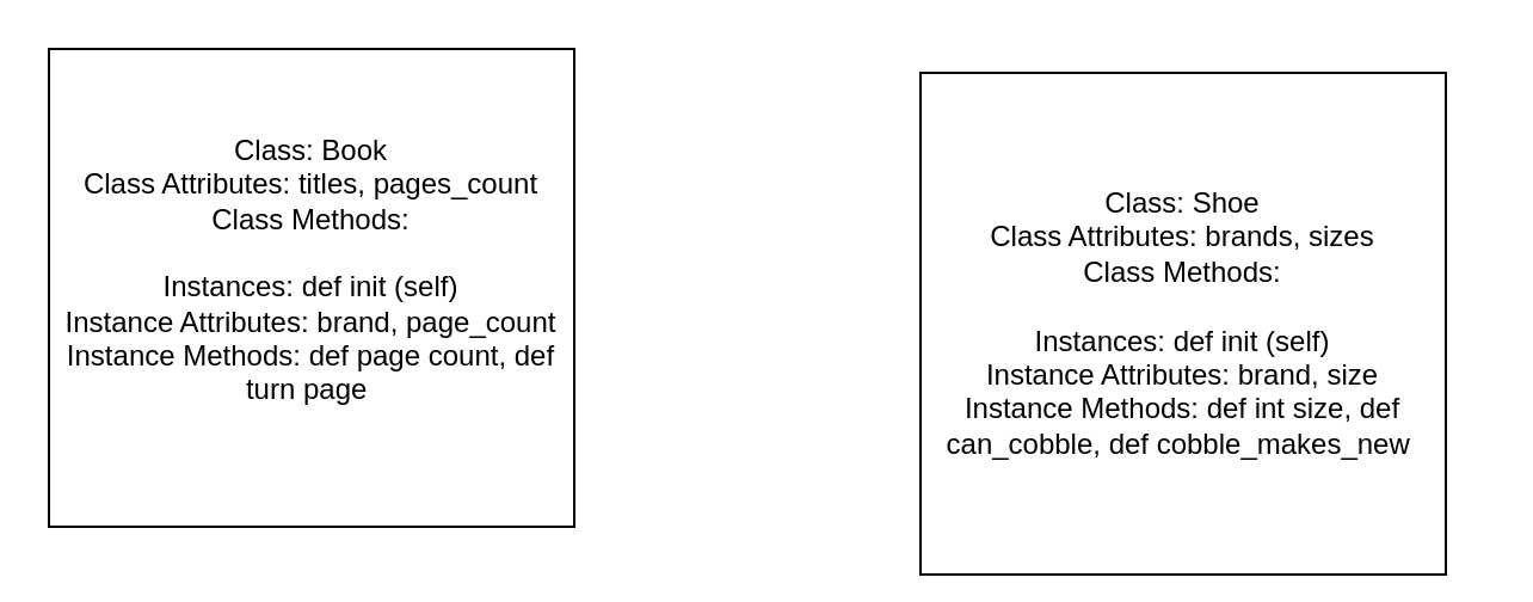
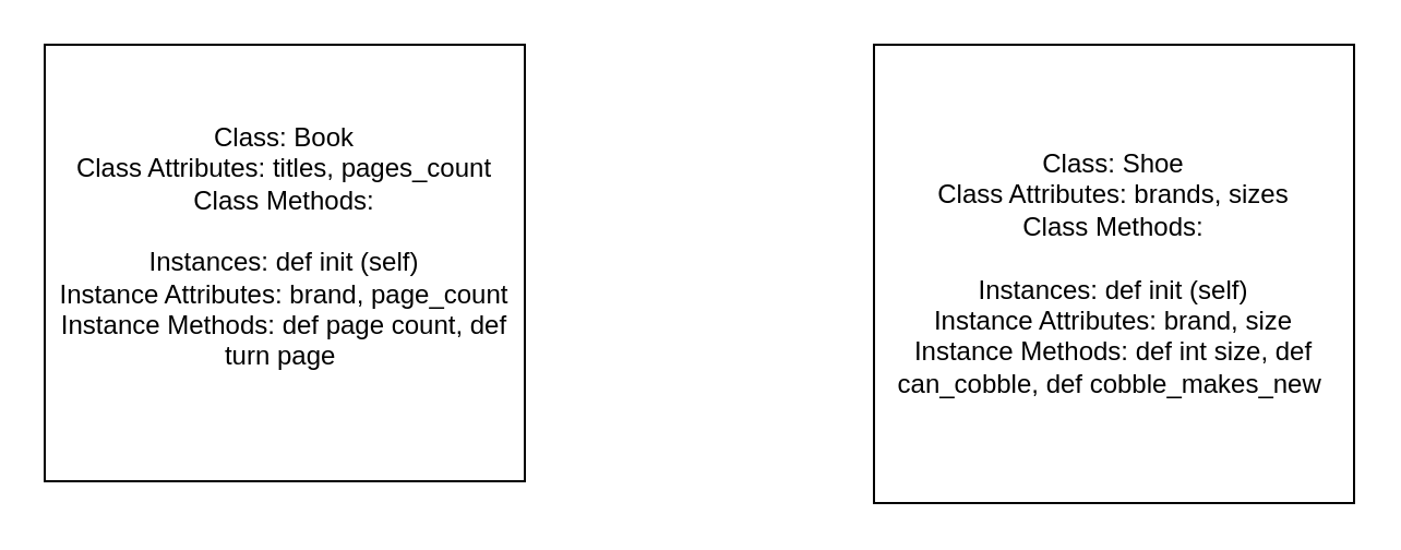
  <mxCell id="0" />
  <mxCell id="1" parent="0" />
- <mxCell id="2" value="Class: Shoe&lt;br&gt;Class Attributes: brands, sizes&lt;br style=&quot;border-color: var(--border-color);&quot;&gt;Class Methods:&lt;br style=&quot;border-color: var(--border-color);&quot;&gt;&lt;br style=&quot;border-color: var(--border-color);&quot;&gt;Instances: def init (self)&lt;br style=&quot;border-color: var(--border-color);&quot;&gt;Instance Attributes: brand, size&lt;br style=&quot;border-color: var(--border-color);&quot;&gt;Instance Methods: def int size, def can_cobble, def cobble_makes_new&amp;nbsp;" style="whiteSpace=wrap;html=1;" vertex="1" parent="1"><mxGeometry x="385" y="30" width="220" height="210" as="geometry" /></mxCell>
+ <mxCell id="2" value="Class: Shoe&lt;br&gt;Class Attributes: brands, sizes&lt;br style=&quot;border-color: var(--border-color);&quot;&gt;Class Methods:&lt;br style=&quot;border-color: var(--border-color);&quot;&gt;&lt;br style=&quot;border-color: var(--border-color);&quot;&gt;Instances: def init (self)&lt;br style=&quot;border-color: var(--border-color);&quot;&gt;Instance Attributes: brand, size&lt;br style=&quot;border-color: var(--border-color);&quot;&gt;Instance Methods: def int size, def can_cobble, def cobble_makes_new&amp;nbsp;" style="whiteSpace=wrap;html=1;" vertex="1" parent="1"><mxGeometry x="400" y="20" width="220" height="210" as="geometry" /></mxCell>
  <mxCell id="3" value="&lt;br&gt;&lt;br&gt;Class: Book&lt;br&gt;Class Attributes: titles, pages_count&lt;br&gt;Class Methods:&lt;br&gt;&lt;br&gt;Instances: def init (self)&lt;br&gt;Instance Attributes: brand, page_count&lt;br&gt;Instance Methods: def page count, def turn page&amp;nbsp;&lt;br&gt;&lt;br&gt;&amp;nbsp;&lt;br&gt;&amp;nbsp;" style="whiteSpace=wrap;html=1;" vertex="1" parent="1"><mxGeometry x="20" y="20" width="220" height="200" as="geometry" /></mxCell>
